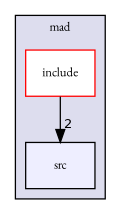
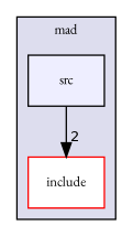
  digraph {
    compound=true
    fontname="EB Garamond"
    node [fontname="EB Garamond" fontsize=10 shape=box style=filled]
    n1 [color=red fillcolor=white label=include]
    n2 [fillcolor="#eeeeff" label=src pencolor=black]
    subgraph cluster_1 {
      bgcolor="#ddddee"
      fontsize=10
      label=mad
      pencolor=black
      n1
      n2
    }
-   n1 -> n2 [headlabel=2 labeldistance=1.5 labelfontname=Helvetica labelfontsize=10 fontname="EB Garamond"]
+   n2 -> n1 [headlabel=2 labeldistance=1.5 labelfontname=Helvetica labelfontsize=10 fontname="EB Garamond"]
  }
